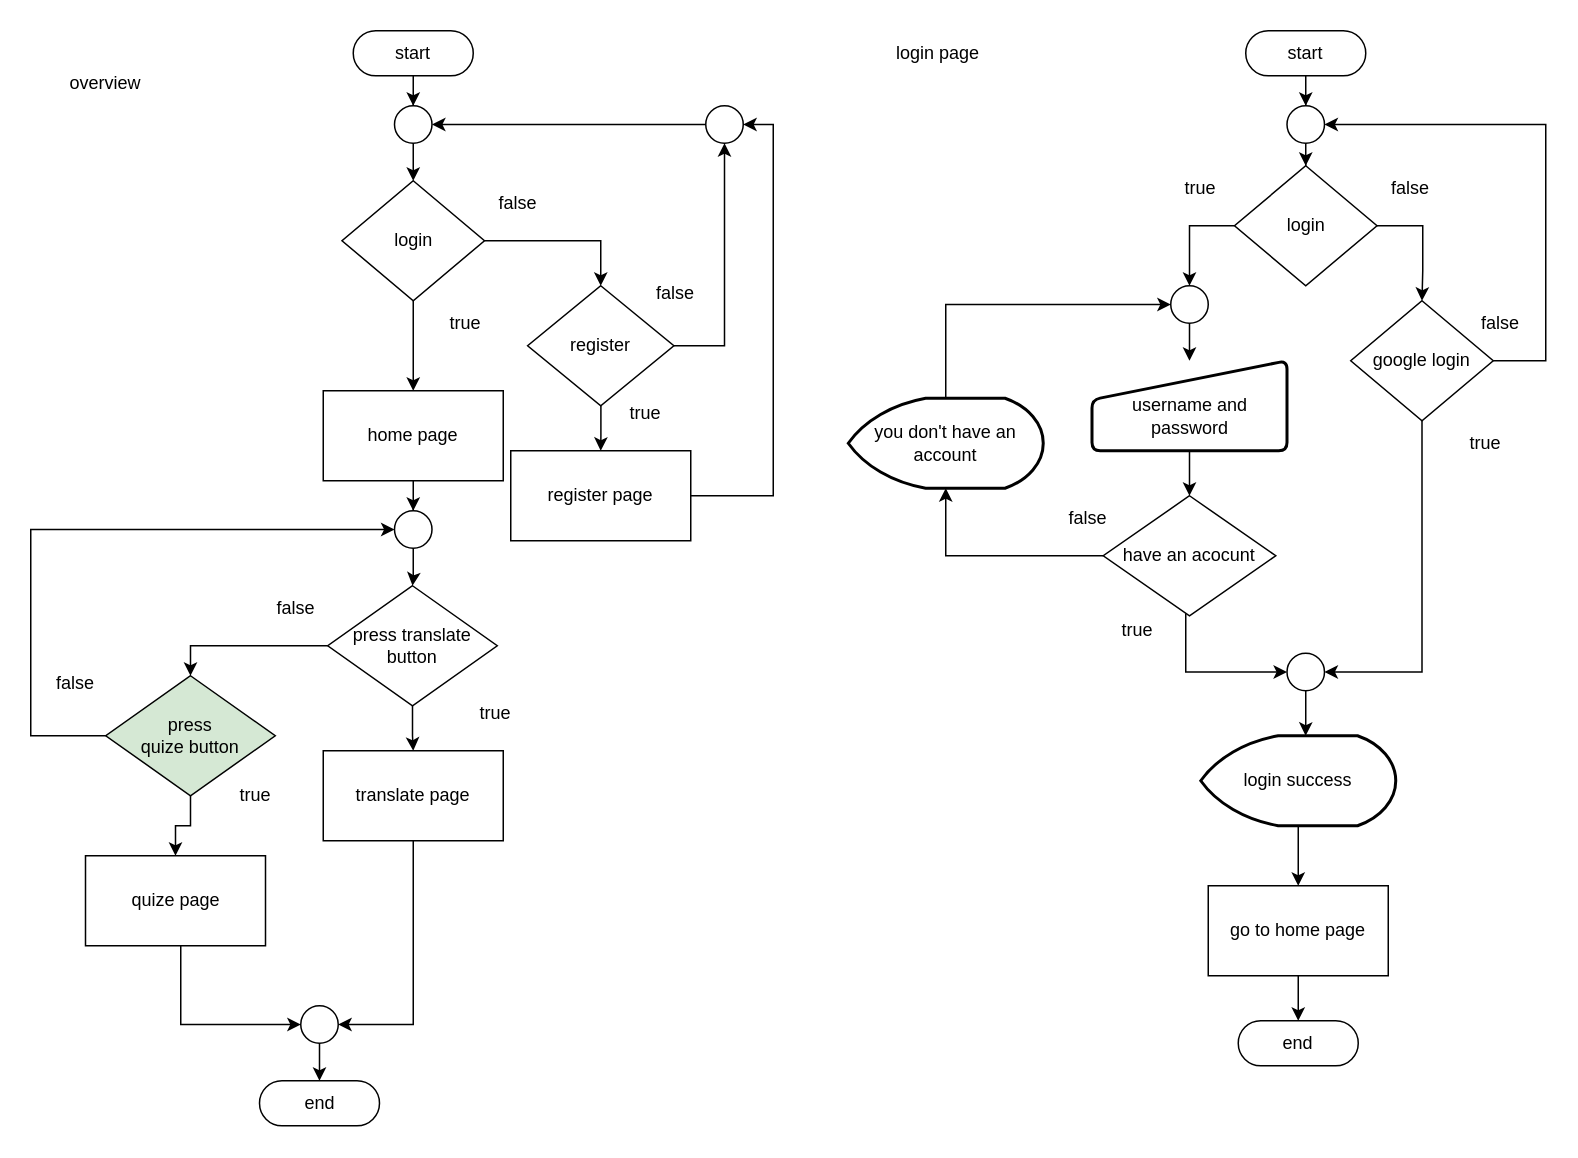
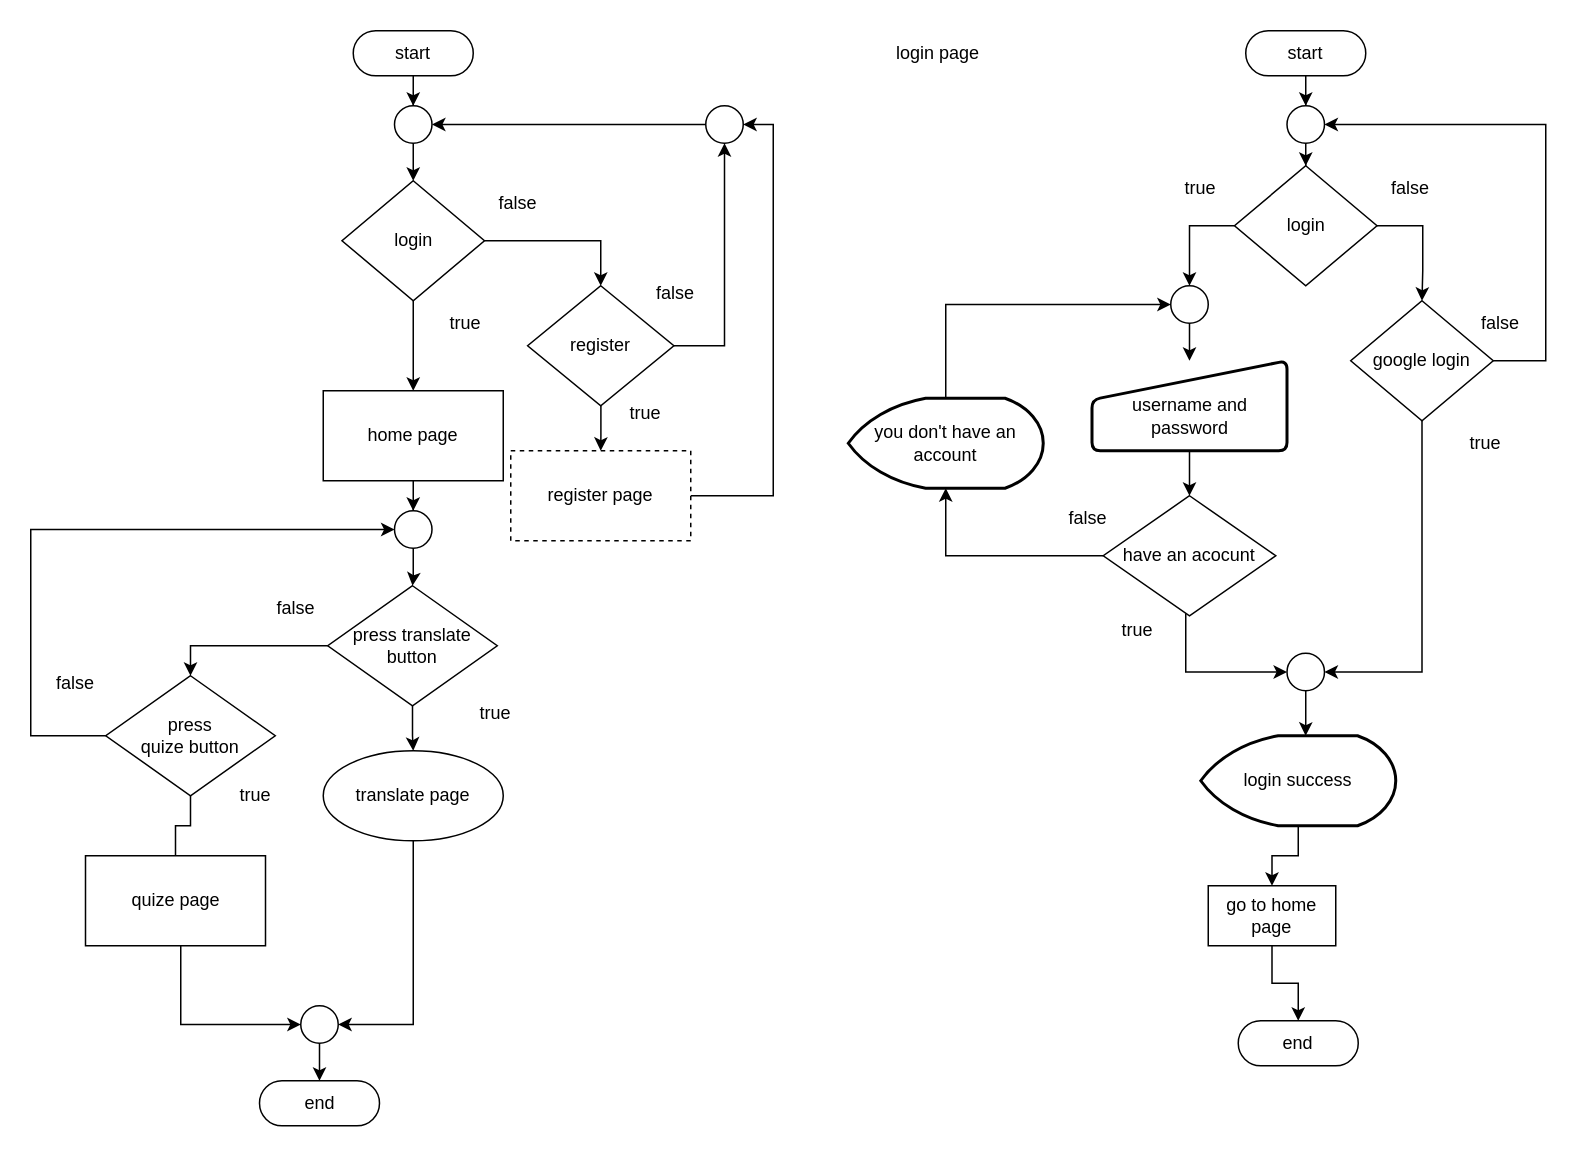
  <mxCell id="0" />
  <mxCell id="1" parent="0" />
  <mxCell id="2" value="" style="edgeStyle=orthogonalEdgeStyle;rounded=0;orthogonalLoop=1;jettySize=auto;html=1;" parent="1" source="3" target="8" edge="1"><mxGeometry relative="1" as="geometry" /></mxCell>
  <mxCell id="3" value="start" style="html=1;dashed=0;whiteSpace=wrap;shape=mxgraph.dfd.start" parent="1" vertex="1"><mxGeometry x="235" y="20" width="80" height="30" as="geometry" /></mxCell>
  <mxCell id="4" style="edgeStyle=orthogonalEdgeStyle;rounded=0;orthogonalLoop=1;jettySize=auto;html=1;entryX=0.5;entryY=0;entryDx=0;entryDy=0;" parent="1" source="6" target="11" edge="1"><mxGeometry relative="1" as="geometry"><Array as="points"><mxPoint x="400" y="160" /></Array></mxGeometry></mxCell>
  <mxCell id="5" style="edgeStyle=orthogonalEdgeStyle;rounded=0;orthogonalLoop=1;jettySize=auto;html=1;entryX=0.5;entryY=0;entryDx=0;entryDy=0;" parent="1" source="6" target="19" edge="1"><mxGeometry relative="1" as="geometry" /></mxCell>
  <mxCell id="6" value="login" style="rhombus;whiteSpace=wrap;html=1;dashed=0;" parent="1" vertex="1"><mxGeometry x="227.5" y="120" width="95" height="80" as="geometry" /></mxCell>
  <mxCell id="7" value="" style="edgeStyle=orthogonalEdgeStyle;rounded=0;orthogonalLoop=1;jettySize=auto;html=1;" parent="1" source="8" target="6" edge="1"><mxGeometry relative="1" as="geometry" /></mxCell>
  <mxCell id="8" value="" style="ellipse;whiteSpace=wrap;html=1;dashed=0;" parent="1" vertex="1"><mxGeometry x="262.5" y="70" width="25" height="25" as="geometry" /></mxCell>
  <mxCell id="9" value="" style="edgeStyle=orthogonalEdgeStyle;rounded=0;orthogonalLoop=1;jettySize=auto;html=1;" parent="1" source="11" target="13" edge="1"><mxGeometry relative="1" as="geometry" /></mxCell>
  <mxCell id="10" style="edgeStyle=orthogonalEdgeStyle;rounded=0;orthogonalLoop=1;jettySize=auto;html=1;entryX=0.5;entryY=1;entryDx=0;entryDy=0;" parent="1" source="11" target="17" edge="1"><mxGeometry relative="1" as="geometry" /></mxCell>
  <mxCell id="11" value="register" style="rhombus;whiteSpace=wrap;html=1;dashed=0;" parent="1" vertex="1"><mxGeometry x="351.25" y="190" width="97.5" height="80" as="geometry" /></mxCell>
  <mxCell id="12" style="edgeStyle=orthogonalEdgeStyle;rounded=0;orthogonalLoop=1;jettySize=auto;html=1;entryX=1;entryY=0.5;entryDx=0;entryDy=0;" parent="1" source="13" target="17" edge="1"><mxGeometry relative="1" as="geometry" /></mxCell>
- <mxCell id="13" value="register page" style="whiteSpace=wrap;html=1;dashed=0;" parent="1" vertex="1"><mxGeometry x="340" y="300" width="120" height="60" as="geometry" /></mxCell>
+ <mxCell id="13" value="register page" style="whiteSpace=wrap;html=1;dashed=1;" parent="1" vertex="1"><mxGeometry x="340" y="300" width="120" height="60" as="geometry" /></mxCell>
  <mxCell id="14" value="false" style="text;html=1;strokeColor=none;fillColor=none;align=center;verticalAlign=middle;whiteSpace=wrap;rounded=0;" parent="1" vertex="1"><mxGeometry x="420" y="180" width="60" height="30" as="geometry" /></mxCell>
  <mxCell id="15" value="true" style="text;html=1;strokeColor=none;fillColor=none;align=center;verticalAlign=middle;whiteSpace=wrap;rounded=0;" parent="1" vertex="1"><mxGeometry x="400" y="260" width="60" height="30" as="geometry" /></mxCell>
  <mxCell id="16" style="edgeStyle=orthogonalEdgeStyle;rounded=0;orthogonalLoop=1;jettySize=auto;html=1;" parent="1" source="17" target="8" edge="1"><mxGeometry relative="1" as="geometry" /></mxCell>
  <mxCell id="17" value="" style="ellipse;whiteSpace=wrap;html=1;dashed=0;" parent="1" vertex="1"><mxGeometry x="470" y="70" width="25" height="25" as="geometry" /></mxCell>
  <mxCell id="18" value="" style="edgeStyle=orthogonalEdgeStyle;rounded=0;orthogonalLoop=1;jettySize=auto;html=1;" parent="1" source="19" target="33" edge="1"><mxGeometry relative="1" as="geometry" /></mxCell>
  <mxCell id="19" value="home page" style="whiteSpace=wrap;html=1;dashed=0;" parent="1" vertex="1"><mxGeometry x="215" y="260" width="120" height="60" as="geometry" /></mxCell>
  <mxCell id="20" value="true" style="text;html=1;strokeColor=none;fillColor=none;align=center;verticalAlign=middle;whiteSpace=wrap;rounded=0;" parent="1" vertex="1"><mxGeometry x="280" y="200" width="60" height="30" as="geometry" /></mxCell>
  <mxCell id="21" value="false" style="text;html=1;strokeColor=none;fillColor=none;align=center;verticalAlign=middle;whiteSpace=wrap;rounded=0;" parent="1" vertex="1"><mxGeometry x="315" y="120" width="60" height="30" as="geometry" /></mxCell>
  <mxCell id="22" value="" style="edgeStyle=orthogonalEdgeStyle;rounded=0;orthogonalLoop=1;jettySize=auto;html=1;" parent="1" source="24" target="28" edge="1"><mxGeometry relative="1" as="geometry" /></mxCell>
  <mxCell id="23" style="edgeStyle=orthogonalEdgeStyle;rounded=0;orthogonalLoop=1;jettySize=auto;html=1;entryX=0.5;entryY=0;entryDx=0;entryDy=0;" parent="1" source="24" target="31" edge="1"><mxGeometry relative="1" as="geometry"><Array as="points"><mxPoint x="127" y="430" /></Array></mxGeometry></mxCell>
  <mxCell id="24" value="press translate button" style="rhombus;whiteSpace=wrap;html=1;dashed=0;" parent="1" vertex="1"><mxGeometry x="218" y="390" width="113" height="80" as="geometry" /></mxCell>
  <mxCell id="25" value="true" style="text;html=1;strokeColor=none;fillColor=none;align=center;verticalAlign=middle;whiteSpace=wrap;rounded=0;" parent="1" vertex="1"><mxGeometry x="300" y="460" width="60" height="30" as="geometry" /></mxCell>
  <mxCell id="26" value="false" style="text;html=1;strokeColor=none;fillColor=none;align=center;verticalAlign=middle;whiteSpace=wrap;rounded=0;" parent="1" vertex="1"><mxGeometry x="167" y="390" width="60" height="30" as="geometry" /></mxCell>
  <mxCell id="27" style="edgeStyle=orthogonalEdgeStyle;rounded=0;orthogonalLoop=1;jettySize=auto;html=1;entryX=1;entryY=0.5;entryDx=0;entryDy=0;" parent="1" source="28" target="39" edge="1"><mxGeometry relative="1" as="geometry" /></mxCell>
- <mxCell id="28" value="translate page" style="whiteSpace=wrap;html=1;dashed=0;" parent="1" vertex="1"><mxGeometry x="215" y="500" width="120" height="60" as="geometry" /></mxCell>
+ <mxCell id="28" value="translate page" style="ellipse;whiteSpace=wrap;html=1;dashed=0;" parent="1" vertex="1"><mxGeometry x="215" y="500" width="120" height="60" as="geometry" /></mxCell>
  <mxCell id="29" style="edgeStyle=orthogonalEdgeStyle;rounded=0;orthogonalLoop=1;jettySize=auto;html=1;entryX=0;entryY=0.5;entryDx=0;entryDy=0;" parent="1" source="31" target="33" edge="1"><mxGeometry relative="1" as="geometry"><Array as="points"><mxPoint x="20" y="490" /><mxPoint x="20" y="353" /></Array></mxGeometry></mxCell>
- <mxCell id="30" value="" style="edgeStyle=orthogonalEdgeStyle;rounded=0;orthogonalLoop=1;jettySize=auto;html=1;" parent="1" source="31" target="37" edge="1"><mxGeometry relative="1" as="geometry" /></mxCell>
- <mxCell id="31" value="press &lt;br&gt;quize button" style="rhombus;whiteSpace=wrap;html=1;dashed=0;fillColor=#d5e8d4;" parent="1" vertex="1"><mxGeometry x="70" y="450" width="113" height="80" as="geometry" /></mxCell>
+ <mxCell id="30" value="" style="edgeStyle=orthogonalEdgeStyle;rounded=0;orthogonalLoop=1;jettySize=auto;html=1;endArrow=none;" parent="1" source="31" target="37" edge="1"><mxGeometry relative="1" as="geometry" /></mxCell>
+ <mxCell id="31" value="press &lt;br&gt;quize button" style="rhombus;whiteSpace=wrap;html=1;dashed=0;" parent="1" vertex="1"><mxGeometry x="70" y="450" width="113" height="80" as="geometry" /></mxCell>
  <mxCell id="32" value="" style="edgeStyle=orthogonalEdgeStyle;rounded=0;orthogonalLoop=1;jettySize=auto;html=1;" parent="1" source="33" target="24" edge="1"><mxGeometry relative="1" as="geometry" /></mxCell>
  <mxCell id="33" value="" style="ellipse;whiteSpace=wrap;html=1;dashed=0;" parent="1" vertex="1"><mxGeometry x="262.5" y="340" width="25" height="25" as="geometry" /></mxCell>
  <mxCell id="34" value="true" style="text;html=1;strokeColor=none;fillColor=none;align=center;verticalAlign=middle;whiteSpace=wrap;rounded=0;" parent="1" vertex="1"><mxGeometry x="140" y="515" width="60" height="30" as="geometry" /></mxCell>
  <mxCell id="35" value="false" style="text;html=1;strokeColor=none;fillColor=none;align=center;verticalAlign=middle;whiteSpace=wrap;rounded=0;" parent="1" vertex="1"><mxGeometry x="20" y="440" width="60" height="30" as="geometry" /></mxCell>
  <mxCell id="36" style="edgeStyle=orthogonalEdgeStyle;rounded=0;orthogonalLoop=1;jettySize=auto;html=1;entryX=0;entryY=0.5;entryDx=0;entryDy=0;" parent="1" source="37" target="39" edge="1"><mxGeometry relative="1" as="geometry"><Array as="points"><mxPoint x="120" y="683" /></Array></mxGeometry></mxCell>
  <mxCell id="37" value="quize page" style="whiteSpace=wrap;html=1;dashed=0;" parent="1" vertex="1"><mxGeometry x="56.5" y="570" width="120" height="60" as="geometry" /></mxCell>
  <mxCell id="38" value="" style="edgeStyle=orthogonalEdgeStyle;rounded=0;orthogonalLoop=1;jettySize=auto;html=1;" parent="1" source="39" target="40" edge="1"><mxGeometry relative="1" as="geometry" /></mxCell>
  <mxCell id="39" value="" style="ellipse;whiteSpace=wrap;html=1;dashed=0;" parent="1" vertex="1"><mxGeometry x="200" y="670" width="25" height="25" as="geometry" /></mxCell>
  <mxCell id="40" value="end" style="html=1;dashed=0;whiteSpace=wrap;shape=mxgraph.dfd.start" parent="1" vertex="1"><mxGeometry x="172.5" y="720" width="80" height="30" as="geometry" /></mxCell>
- <mxCell id="41" value="overview" style="text;html=1;strokeColor=none;fillColor=none;align=center;verticalAlign=middle;whiteSpace=wrap;rounded=0;" parent="1" vertex="1"><mxGeometry x="40" y="40" width="60" height="30" as="geometry" /></mxCell>
  <mxCell id="42" value="login page" style="text;html=1;strokeColor=none;fillColor=none;align=center;verticalAlign=middle;whiteSpace=wrap;rounded=0;" parent="1" vertex="1"><mxGeometry x="595" y="20" width="60" height="30" as="geometry" /></mxCell>
  <mxCell id="43" value="" style="edgeStyle=orthogonalEdgeStyle;rounded=0;orthogonalLoop=1;jettySize=auto;html=1;" parent="1" source="44" target="46" edge="1"><mxGeometry relative="1" as="geometry" /></mxCell>
  <mxCell id="44" value="start" style="html=1;dashed=0;whiteSpace=wrap;shape=mxgraph.dfd.start" parent="1" vertex="1"><mxGeometry x="830" y="20" width="80" height="30" as="geometry" /></mxCell>
  <mxCell id="45" value="" style="edgeStyle=orthogonalEdgeStyle;rounded=0;orthogonalLoop=1;jettySize=auto;html=1;" parent="1" source="46" target="49" edge="1"><mxGeometry relative="1" as="geometry" /></mxCell>
  <mxCell id="46" value="" style="ellipse;whiteSpace=wrap;html=1;dashed=0;" parent="1" vertex="1"><mxGeometry x="857.5" y="70" width="25" height="25" as="geometry" /></mxCell>
  <mxCell id="47" style="edgeStyle=orthogonalEdgeStyle;rounded=0;orthogonalLoop=1;jettySize=auto;html=1;entryX=0.5;entryY=0;entryDx=0;entryDy=0;" parent="1" source="49" target="54" edge="1"><mxGeometry relative="1" as="geometry" /></mxCell>
  <mxCell id="48" style="edgeStyle=orthogonalEdgeStyle;rounded=0;orthogonalLoop=1;jettySize=auto;html=1;entryX=0.5;entryY=0;entryDx=0;entryDy=0;" parent="1" source="49" target="64" edge="1"><mxGeometry relative="1" as="geometry"><Array as="points"><mxPoint x="948" y="150" /><mxPoint x="948" y="180" /></Array></mxGeometry></mxCell>
  <mxCell id="49" value="login" style="rhombus;whiteSpace=wrap;html=1;dashed=0;" parent="1" vertex="1"><mxGeometry x="822.5" y="110" width="95" height="80" as="geometry" /></mxCell>
  <mxCell id="50" value="true" style="text;html=1;strokeColor=none;fillColor=none;align=center;verticalAlign=middle;whiteSpace=wrap;rounded=0;" parent="1" vertex="1"><mxGeometry x="770" y="110" width="60" height="30" as="geometry" /></mxCell>
  <mxCell id="51" value="" style="edgeStyle=orthogonalEdgeStyle;rounded=0;orthogonalLoop=1;jettySize=auto;html=1;" parent="1" source="52" target="57" edge="1"><mxGeometry relative="1" as="geometry" /></mxCell>
  <mxCell id="52" value="&lt;br&gt;username and password" style="html=1;strokeWidth=2;shape=manualInput;whiteSpace=wrap;rounded=1;size=26;arcSize=11;" parent="1" vertex="1"><mxGeometry x="727.5" y="240" width="130" height="60" as="geometry" /></mxCell>
  <mxCell id="53" value="" style="edgeStyle=orthogonalEdgeStyle;rounded=0;orthogonalLoop=1;jettySize=auto;html=1;" parent="1" source="54" target="52" edge="1"><mxGeometry relative="1" as="geometry" /></mxCell>
  <mxCell id="54" value="" style="ellipse;whiteSpace=wrap;html=1;dashed=0;" parent="1" vertex="1"><mxGeometry x="780" y="190" width="25" height="25" as="geometry" /></mxCell>
  <mxCell id="55" style="edgeStyle=orthogonalEdgeStyle;rounded=0;orthogonalLoop=1;jettySize=auto;html=1;entryX=0;entryY=0.5;entryDx=0;entryDy=0;" parent="1" source="57" target="60" edge="1"><mxGeometry relative="1" as="geometry"><Array as="points"><mxPoint x="790" y="448" /></Array></mxGeometry></mxCell>
  <mxCell id="56" style="edgeStyle=orthogonalEdgeStyle;rounded=0;orthogonalLoop=1;jettySize=auto;html=1;entryX=0.5;entryY=1;entryDx=0;entryDy=0;entryPerimeter=0;" parent="1" source="57" target="69" edge="1"><mxGeometry relative="1" as="geometry" /></mxCell>
  <mxCell id="57" value="have an acocunt" style="rhombus;whiteSpace=wrap;html=1;dashed=0;" parent="1" vertex="1"><mxGeometry x="735" y="330" width="115" height="80" as="geometry" /></mxCell>
  <mxCell id="58" value="false" style="text;html=1;strokeColor=none;fillColor=none;align=center;verticalAlign=middle;whiteSpace=wrap;rounded=0;" parent="1" vertex="1"><mxGeometry x="695" y="330" width="60" height="30" as="geometry" /></mxCell>
  <mxCell id="59" value="" style="edgeStyle=orthogonalEdgeStyle;rounded=0;orthogonalLoop=1;jettySize=auto;html=1;" parent="1" source="60" edge="1"><mxGeometry relative="1" as="geometry"><mxPoint x="869.947" y="490" as="targetPoint" /></mxGeometry></mxCell>
  <mxCell id="60" value="" style="ellipse;whiteSpace=wrap;html=1;dashed=0;" parent="1" vertex="1"><mxGeometry x="857.5" y="435" width="25" height="25" as="geometry" /></mxCell>
  <mxCell id="61" value="true" style="text;html=1;strokeColor=none;fillColor=none;align=center;verticalAlign=middle;whiteSpace=wrap;rounded=0;" parent="1" vertex="1"><mxGeometry x="727.5" y="405" width="60" height="30" as="geometry" /></mxCell>
  <mxCell id="62" style="edgeStyle=orthogonalEdgeStyle;rounded=0;orthogonalLoop=1;jettySize=auto;html=1;entryX=1;entryY=0.5;entryDx=0;entryDy=0;" parent="1" source="64" target="46" edge="1"><mxGeometry relative="1" as="geometry"><Array as="points"><mxPoint x="1030" y="240" /><mxPoint x="1030" y="83" /></Array></mxGeometry></mxCell>
  <mxCell id="63" style="edgeStyle=orthogonalEdgeStyle;rounded=0;orthogonalLoop=1;jettySize=auto;html=1;entryX=1;entryY=0.5;entryDx=0;entryDy=0;" parent="1" source="64" target="60" edge="1"><mxGeometry relative="1" as="geometry"><Array as="points"><mxPoint x="948" y="448" /></Array></mxGeometry></mxCell>
  <mxCell id="64" value="google login" style="rhombus;whiteSpace=wrap;html=1;dashed=0;" parent="1" vertex="1"><mxGeometry x="900" y="200" width="95" height="80" as="geometry" /></mxCell>
  <mxCell id="65" value="false" style="text;html=1;strokeColor=none;fillColor=none;align=center;verticalAlign=middle;whiteSpace=wrap;rounded=0;" parent="1" vertex="1"><mxGeometry x="910" y="110" width="60" height="30" as="geometry" /></mxCell>
  <mxCell id="66" value="false" style="text;html=1;strokeColor=none;fillColor=none;align=center;verticalAlign=middle;whiteSpace=wrap;rounded=0;" parent="1" vertex="1"><mxGeometry x="970" y="200" width="60" height="30" as="geometry" /></mxCell>
  <mxCell id="67" value="true" style="text;html=1;strokeColor=none;fillColor=none;align=center;verticalAlign=middle;whiteSpace=wrap;rounded=0;" parent="1" vertex="1"><mxGeometry x="960" y="280" width="60" height="30" as="geometry" /></mxCell>
  <mxCell id="68" style="edgeStyle=orthogonalEdgeStyle;rounded=0;orthogonalLoop=1;jettySize=auto;html=1;entryX=0;entryY=0.5;entryDx=0;entryDy=0;" parent="1" source="69" target="54" edge="1"><mxGeometry relative="1" as="geometry"><Array as="points"><mxPoint x="630" y="203" /></Array></mxGeometry></mxCell>
  <mxCell id="69" value="you don't have an account" style="strokeWidth=2;html=1;shape=mxgraph.flowchart.display;whiteSpace=wrap;" parent="1" vertex="1"><mxGeometry x="565" y="265" width="130" height="60" as="geometry" /></mxCell>
  <mxCell id="70" value="" style="edgeStyle=orthogonalEdgeStyle;rounded=0;orthogonalLoop=1;jettySize=auto;html=1;" parent="1" source="71" target="73" edge="1"><mxGeometry relative="1" as="geometry" /></mxCell>
  <mxCell id="71" value="login success" style="strokeWidth=2;html=1;shape=mxgraph.flowchart.display;whiteSpace=wrap;" parent="1" vertex="1"><mxGeometry x="800" y="490" width="130" height="60" as="geometry" /></mxCell>
  <mxCell id="72" value="" style="edgeStyle=orthogonalEdgeStyle;rounded=0;orthogonalLoop=1;jettySize=auto;html=1;" parent="1" source="73" target="74" edge="1"><mxGeometry relative="1" as="geometry" /></mxCell>
- <mxCell id="73" value="go to home page" style="whiteSpace=wrap;html=1;dashed=0;" parent="1" vertex="1"><mxGeometry x="805" y="590" width="120" height="60" as="geometry" /></mxCell>
+ <mxCell id="73" value="go to home page" style="whiteSpace=wrap;html=1;dashed=0;" parent="1" vertex="1"><mxGeometry x="805" y="590" width="85" height="40" as="geometry" /></mxCell>
  <mxCell id="74" value="end" style="html=1;dashed=0;whiteSpace=wrap;shape=mxgraph.dfd.start" parent="1" vertex="1"><mxGeometry x="825" y="680" width="80" height="30" as="geometry" /></mxCell>
